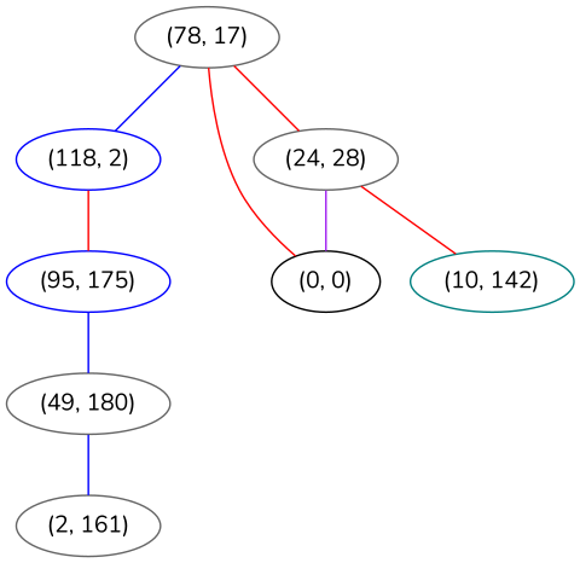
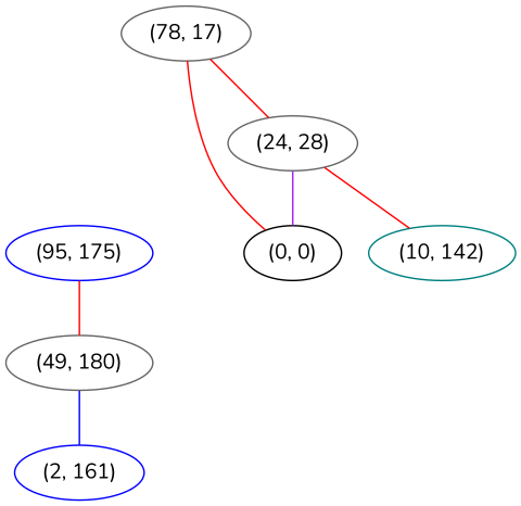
  graph {
    fontname=Nunito
    node [color=blue fontname=Nunito]
    edge [color=red fontname=Nunito weight=3]
-   "(118, 2)"
    "(78, 17)" [color=gray40]
    "(24, 28)" [color=gray40]
    "(0, 0)" [color=black]
    "(95, 175)"
    "(10, 142)" [color=teal]
-   "(2, 161)" [color=gray40]
+   "(2, 161)"
    "(49, 180)" [color=gray40]
-   "(118, 2)" -- "(95, 175)" [weight=1]
-   "(78, 17)" -- "(118, 2)" [color=blue]
    "(78, 17)" -- "(24, 28)"
    "(78, 17)" -- "(0, 0)" [weight=1]
    "(24, 28)" -- "(0, 0)" [color=purple weight=4]
    "(24, 28)" -- "(10, 142)" [weight=1]
-   "(95, 175)" -- "(49, 180)" [color=blue]
+   "(95, 175)" -- "(49, 180)"
    "(49, 180)" -- "(2, 161)" [color=blue]
  }
